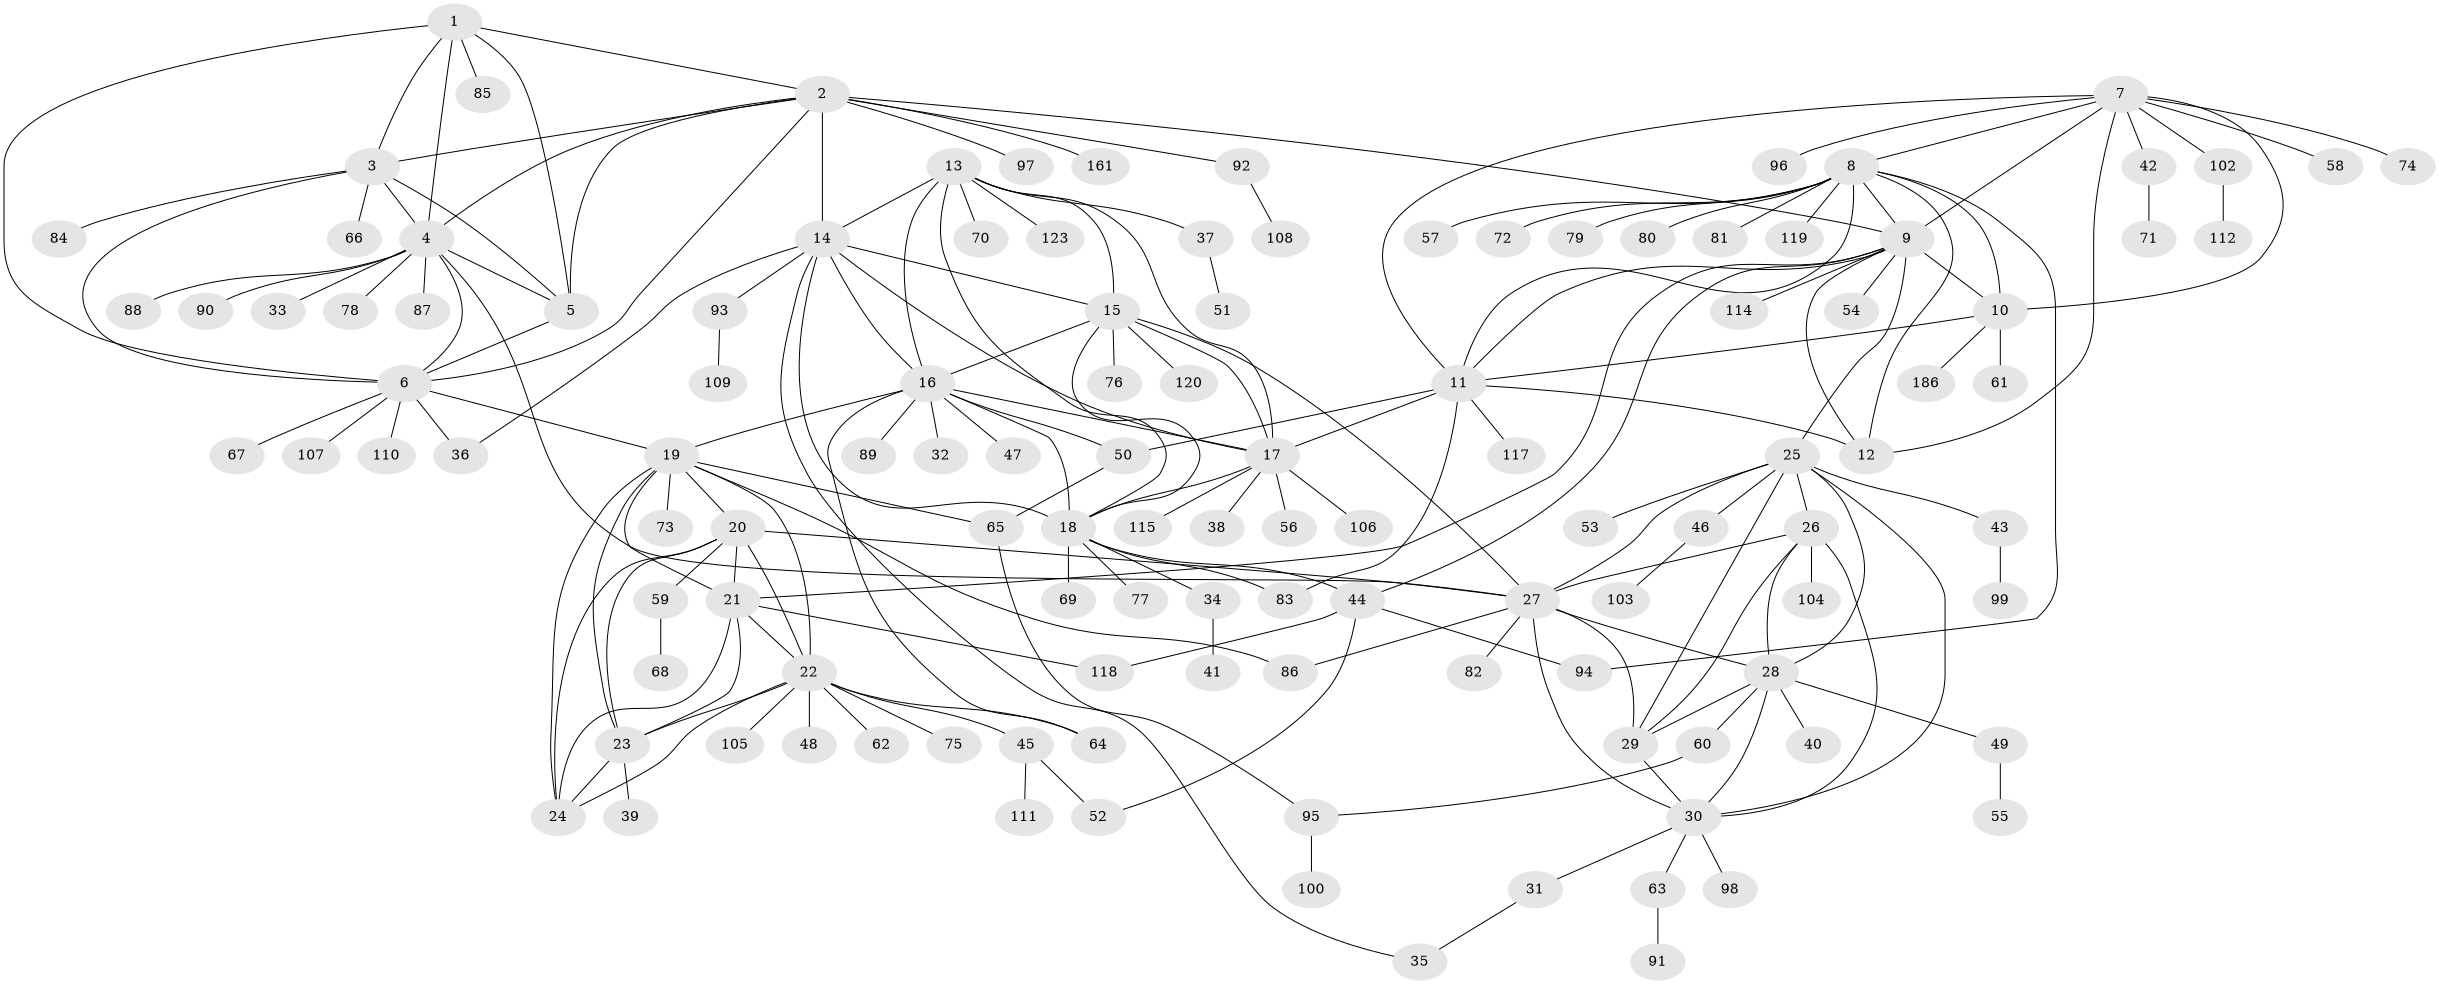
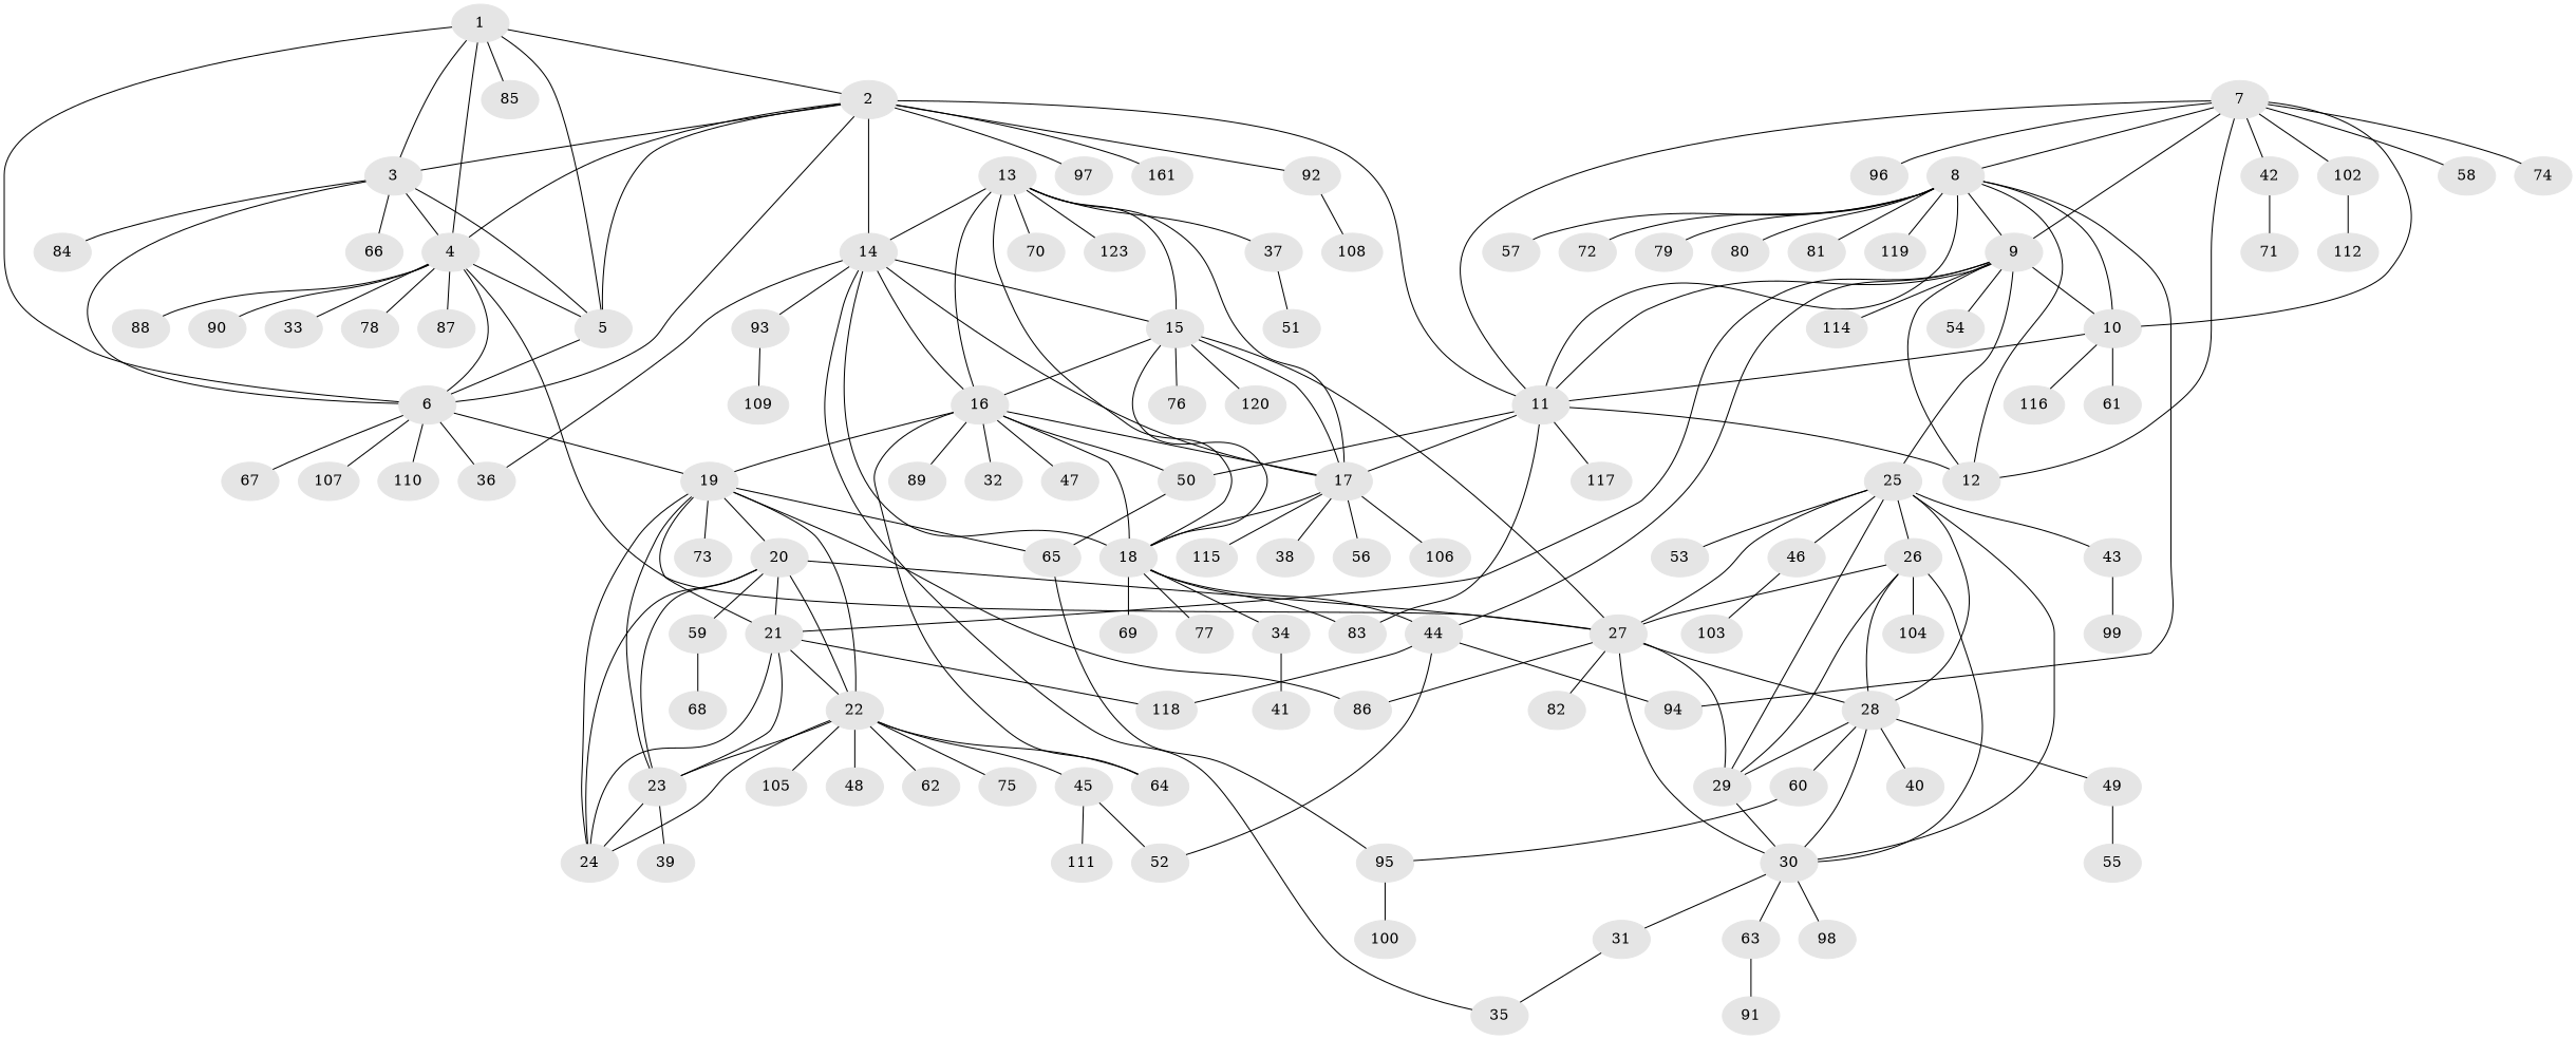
  graph {
    node [color=gray90 style=filled]
    1
    2
    3
    4
    5
    6
    85
    11
    14
    92
    97
    n12 [label=161]
    66
    84
    27
    33
    78
    87
    88
    90
    19
    36
    67
    107
    110
    12
    17
    50
    83
    117
    15
    16
    18
    35
    93
    108
    86
    28
    29
    30
    82
    21
    20
    22
    23
    24
    65
    73
    7
    8
    9
    10
    42
    58
    74
    96
    102
    57
    72
    79
    80
    81
    94
    119
    25
    44
    54
    114
    61
-   116 [label=186]
+   116
    71
    112
    118
    26
    43
    46
    53
    52
    38
    56
    106
    115
    13
    37
    70
    n86 [label=123]
    76
    120
    32
    47
    64
    89
    34
    69
    77
    51
    109
    41
    59
    45
    48
    62
    75
    105
    39
    95
    68
    111
    104
    40
    49
    60
    31
    63
    98
    99
    103
    55
    91
    100
    1 -- 2
    1 -- 3
    1 -- 4
    1 -- 5
    1 -- 6
    1 -- 85
    2 -- 3
    2 -- 4
    2 -- 5
    2 -- 6
-   2 -- 9
+   2 -- 11
    2 -- 14
    2 -- 92
    2 -- 97
    2 -- n12
    3 -- 4
    3 -- 5
    3 -- 6
    3 -- 66
    3 -- 84
    4 -- 5
    4 -- 6
    4 -- 27
    4 -- 33
    4 -- 78
    4 -- 87
    4 -- 88
    4 -- 90
    5 -- 6
    6 -- 19
    6 -- 36
    6 -- 67
    6 -- 107
    6 -- 110
    11 -- 12
    11 -- 17
    11 -- 50
    11 -- 83
    11 -- 117
    14 -- 36
    14 -- 17
    14 -- 15
    14 -- 16
    14 -- 18
    14 -- 35
    14 -- 93
    92 -- 108
    27 -- 86
    27 -- 28
    27 -- 29
    27 -- 30
    27 -- 82
    19 -- 86
    19 -- 21
    19 -- 20
    19 -- 22
    19 -- 23
    19 -- 24
    19 -- 65
    19 -- 73
    17 -- 18
    17 -- 38
    17 -- 56
    17 -- 106
    17 -- 115
    50 -- 65
    15 -- 27
    15 -- 17
    15 -- 16
    15 -- 18
    15 -- 76
    15 -- 120
    16 -- 19
    16 -- 17
    16 -- 50
    16 -- 18
    16 -- 32
    16 -- 47
    16 -- 64
    16 -- 89
    18 -- 83
    18 -- 44
    18 -- 34
    18 -- 69
    18 -- 77
    93 -- 109
    28 -- 29
    28 -- 30
    28 -- 40
    28 -- 49
    28 -- 60
    29 -- 30
    30 -- 31
    30 -- 63
    30 -- 98
    21 -- 22
    21 -- 23
    21 -- 24
    21 -- 118
    20 -- 27
    20 -- 21
    20 -- 22
    20 -- 23
    20 -- 24
    20 -- 59
    22 -- 23
    22 -- 24
    22 -- 64
    22 -- 45
    22 -- 48
    22 -- 62
    22 -- 75
    22 -- 105
    23 -- 24
    23 -- 39
    65 -- 95
    7 -- 11
    7 -- 12
    7 -- 8
    7 -- 9
    7 -- 10
    7 -- 42
    7 -- 58
    7 -- 74
    7 -- 96
    7 -- 102
    8 -- 11
    8 -- 12
    8 -- 9
    8 -- 10
    8 -- 57
    8 -- 72
    8 -- 79
    8 -- 80
    8 -- 81
    8 -- 94
    8 -- 119
    9 -- 11
    9 -- 12
    9 -- 21
    9 -- 10
    9 -- 25
    9 -- 44
    9 -- 54
    9 -- 114
    10 -- 11
    10 -- 61
    10 -- 116
    42 -- 71
    102 -- 112
    25 -- 27
    25 -- 28
    25 -- 29
    25 -- 30
    25 -- 26
    25 -- 43
    25 -- 46
    25 -- 53
    44 -- 94
    44 -- 118
    44 -- 52
    26 -- 27
    26 -- 28
    26 -- 29
    26 -- 30
    26 -- 104
    43 -- 99
    46 -- 103
    13 -- 14
    13 -- 17
    13 -- 15
    13 -- 16
    13 -- 18
    13 -- 37
    13 -- 70
    13 -- n86
    37 -- 51
    34 -- 41
    59 -- 68
    45 -- 52
    45 -- 111
    95 -- 100
    49 -- 55
    60 -- 95
    31 -- 35
    63 -- 91
  }
